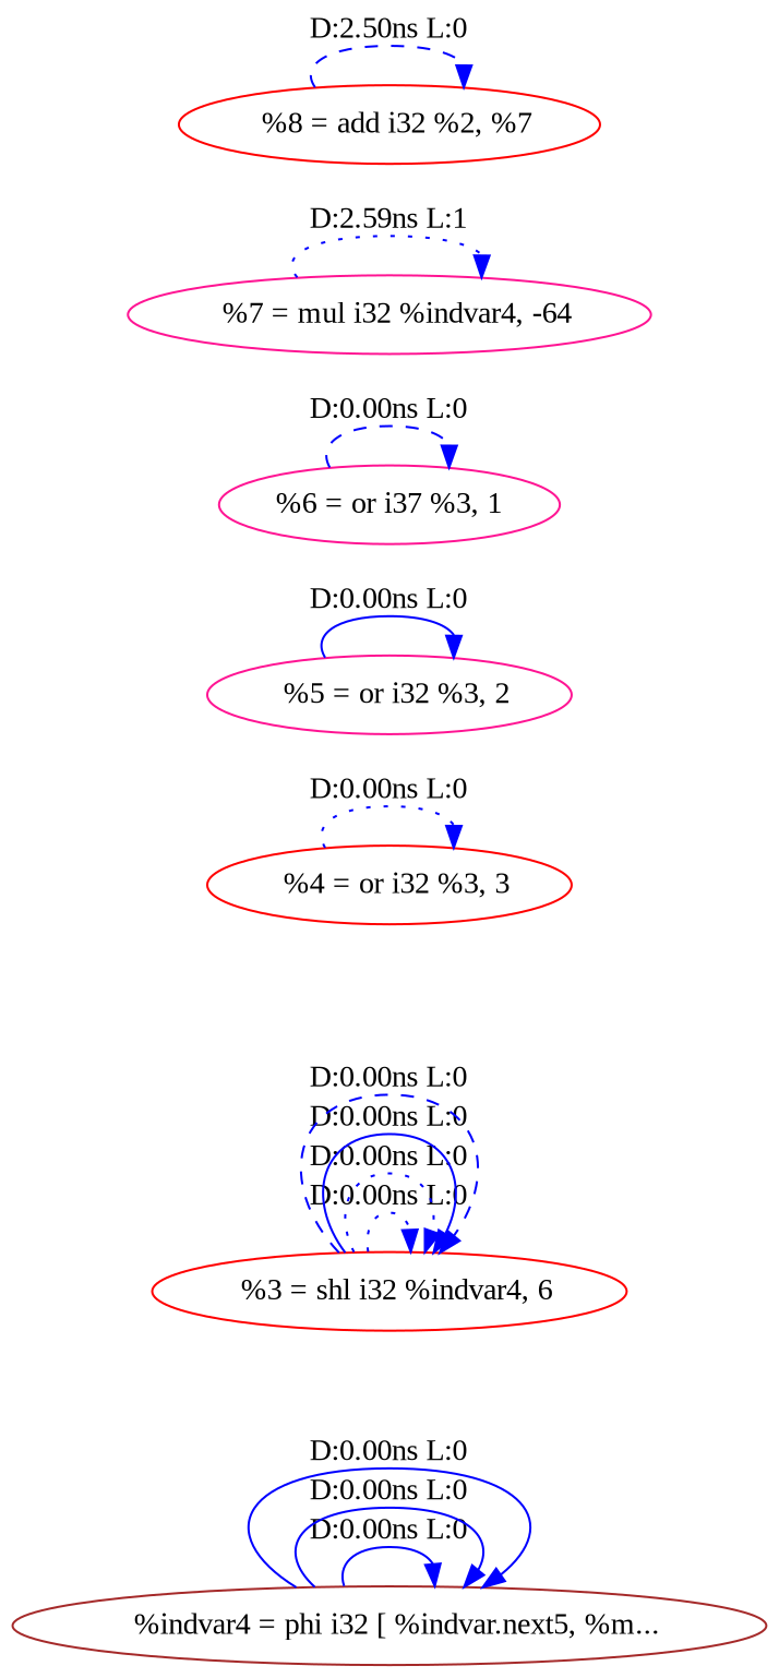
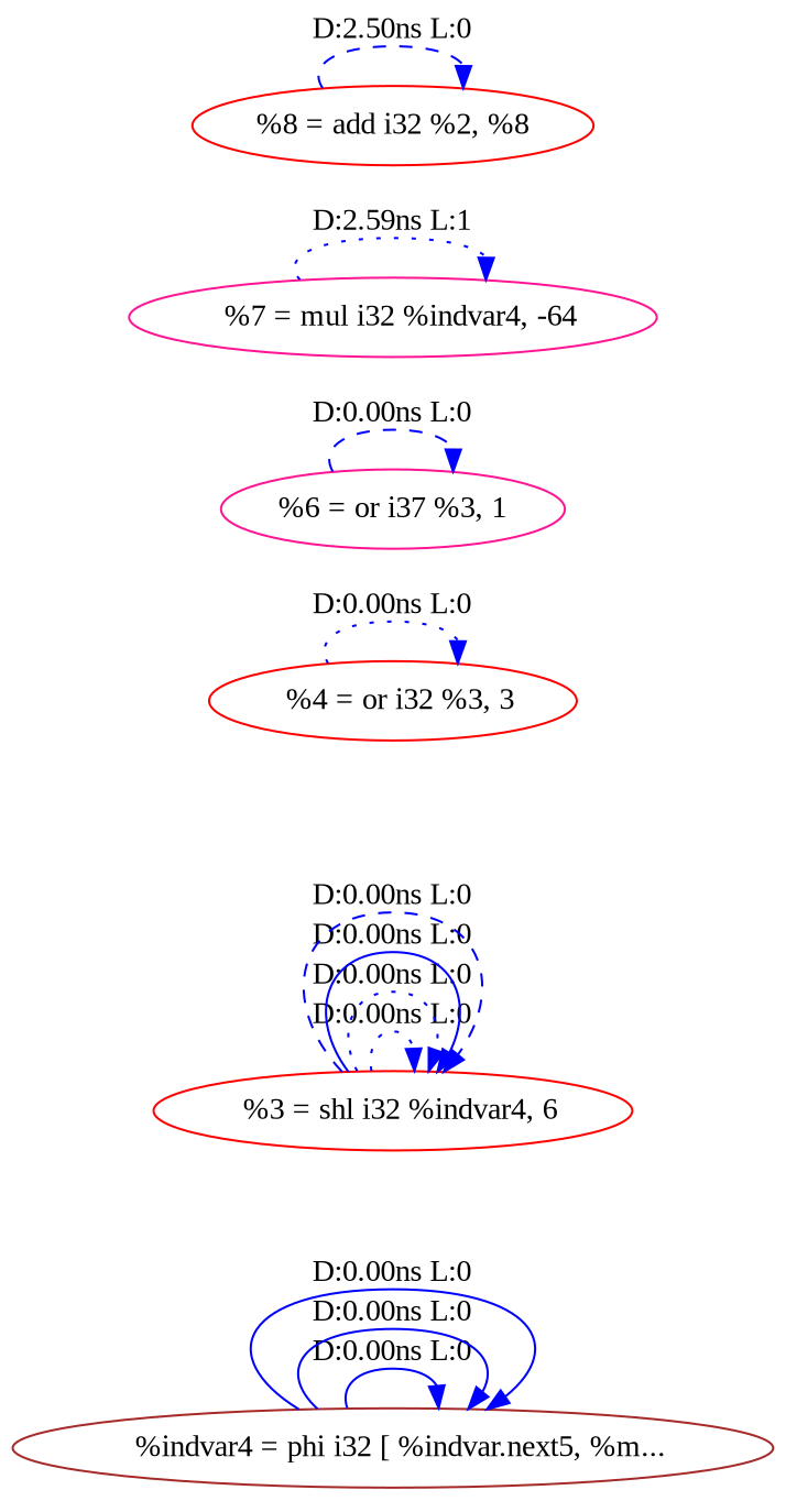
  digraph {
    fontname="Liberation Serif"
    rankdir=LR
    node [color=red fontname="Liberation Serif"]
    edge [color=blue fontname="Liberation Serif" style=solid]
    n1 [color=brown label="  %indvar4 = phi i32 [ %indvar.next5, %m..."]
    n2 [label="  %3 = shl i32 %indvar4, 6"]
    n3 [label="  %4 = or i32 %3, 3"]
-   n4 [color=deeppink label="  %5 = or i32 %3, 2"]
    n5 [color=deeppink label="%6 = or i37 %3, 1"]
    n6 [color=deeppink label="  %7 = mul i32 %indvar4, -64"]
-   n7 [label="  %8 = add i32 %2, %7"]
+   n7 [label="%8 = add i32 %2, %8"]
    n1 -> n1 [label="D:0.00ns L:0"]
    n1 -> n1 [label="D:0.00ns L:0"]
    n1 -> n1 [label="D:0.00ns L:0"]
    n2 -> n2 [label="D:0.00ns L:0" style=dotted]
    n2 -> n2 [label="D:0.00ns L:0" style=dotted]
    n2 -> n2 [label="D:0.00ns L:0"]
    n2 -> n2 [label="D:0.00ns L:0" style=dashed]
    n3 -> n3 [label="D:0.00ns L:0" style=dotted]
-   n4 -> n4 [label="D:0.00ns L:0"]
    n5 -> n5 [label="D:0.00ns L:0" style=dashed]
    n6 -> n6 [label="D:2.59ns L:1" style=dotted]
    n7 -> n7 [label="D:2.50ns L:0" style=dashed]
  }
